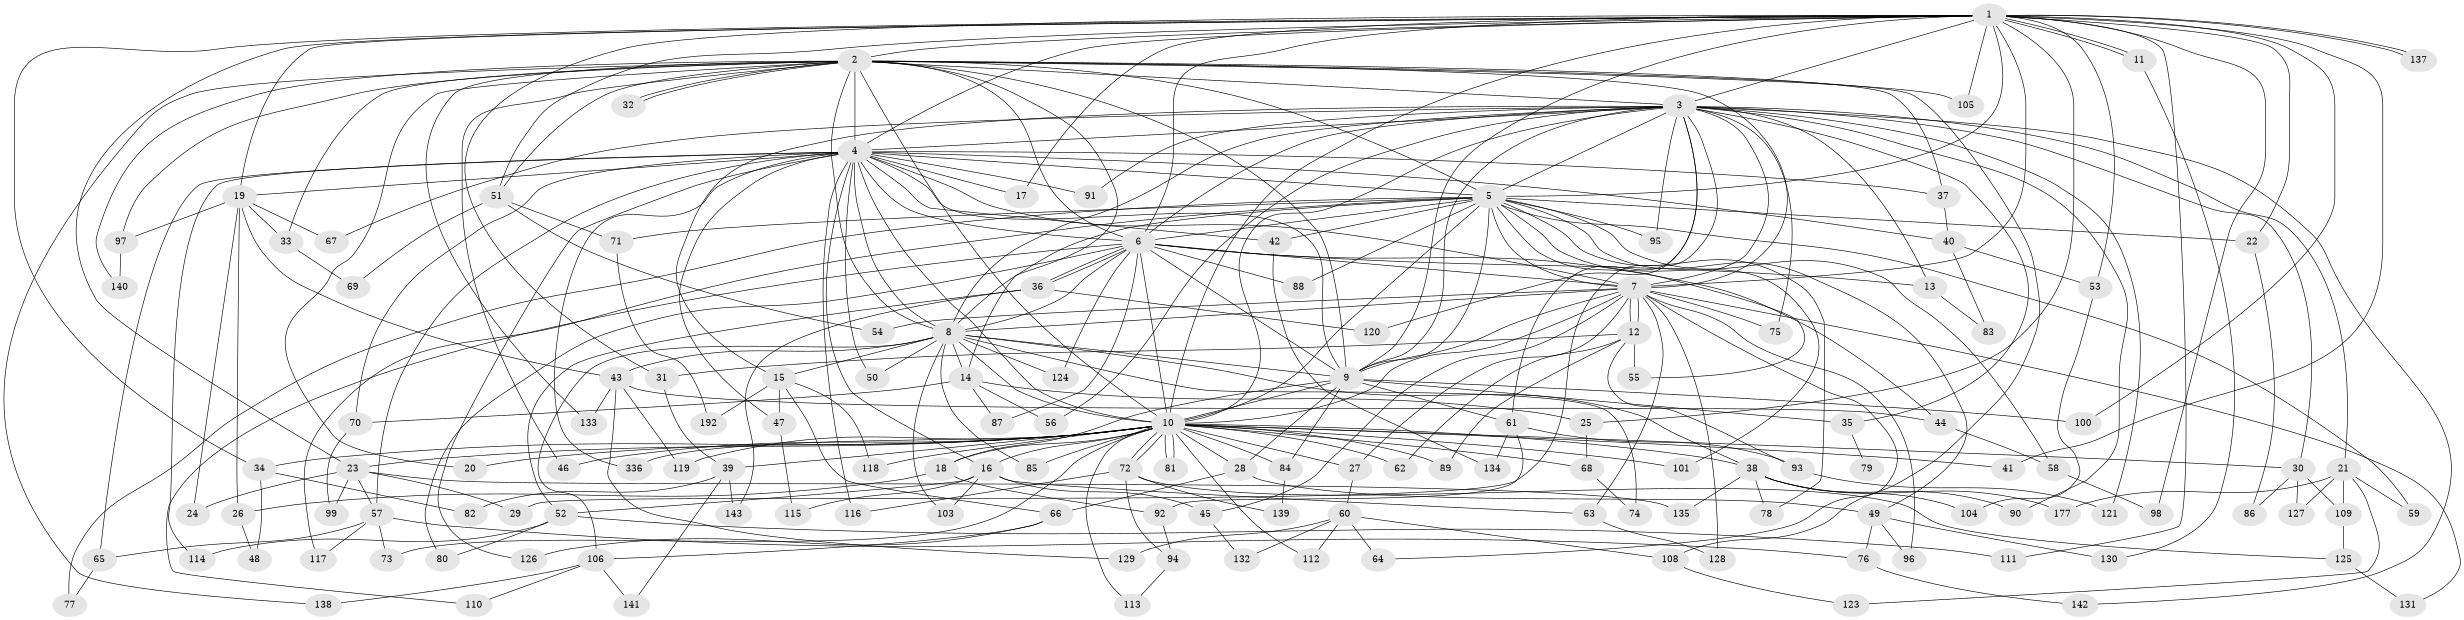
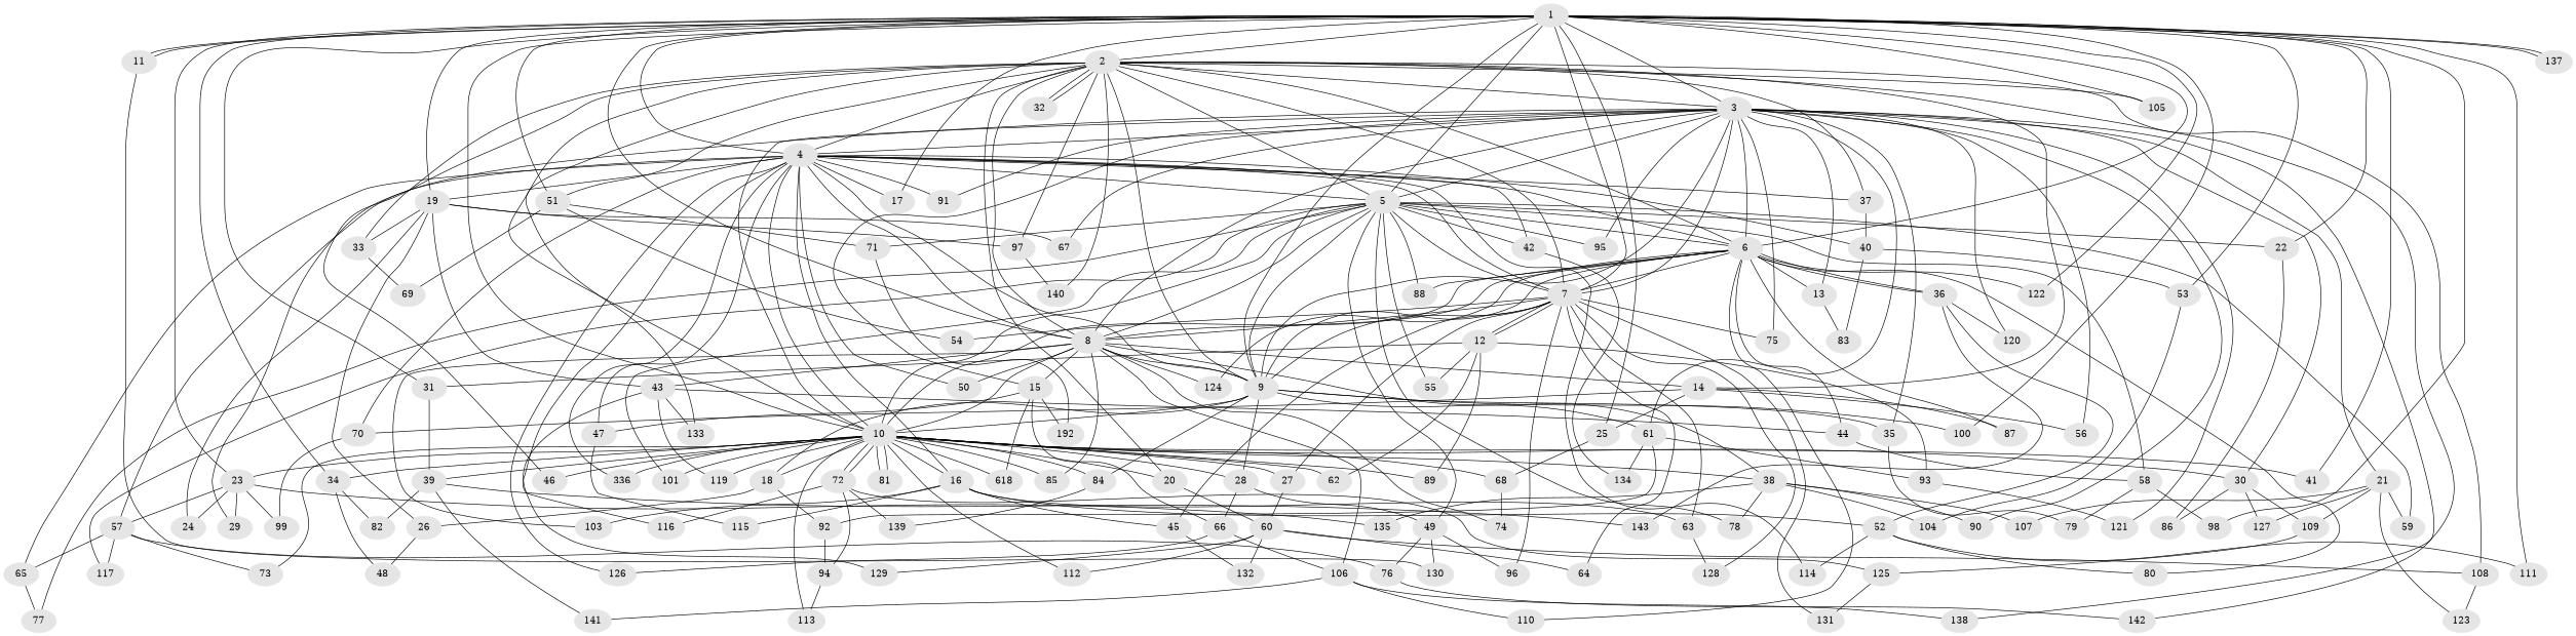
  graph {
    node [color=gray90 style=filled]
    1
    2
    3
    4
    5
    6
    7
    8
    9
    10
    11
    17
    19
    22
    23
    25
    31
    34
    41
    51
    53
    98
    100
    105
    111
+   122
    137
    14
    20
    32
    33
    37
    46
    97
    108
    133
    138
    140
    13
    15
    21
    29
    30
    35
    56
    61
    67
    75
    90
    91
    95
    120
    121
    142
    16
    40
    42
    47
    50
    57
    65
    70
    114
    116
    126
    n66 [label=336]
    49
    55
    58
    59
    71
    77
    78
    88
    101
    117
    36
    44
    80
    87
    110
    124
    12
    27
    45
    54
    63
    64
    96
    128
    131
    38
    43
    74
    85
    103
    106
    18
    28
    84
    39
    62
    68
    72
    73
    81
    89
    112
    113
-   118
+   118 [label=618]
    119
    130
    26
    24
    86
    99
    135
    48
    82
    69
    104
    60
    123
    83
    66
    n126 [label=192]
-   107 [label=177]
+   107
    109
    127
    79
    93
    92
    134
    52
    115
    76
    143
    132
    129
    141
    139
    94
    125
    1 -- 2
    1 -- 3
    1 -- 4
    1 -- 5
    1 -- 6
    1 -- 7
+   1 -- 8
    1 -- 9
    1 -- 10
    1 -- 11
    1 -- 11
    1 -- 17
    1 -- 19
    1 -- 22
    1 -- 23
    1 -- 25
    1 -- 31
    1 -- 34
    1 -- 41
    1 -- 51
    1 -- 53
    1 -- 98
    1 -- 100
    1 -- 105
    1 -- 111
+   1 -- 122
    1 -- 137
    1 -- 137
    2 -- 3
    2 -- 4
    2 -- 5
    2 -- 6
    2 -- 7
    2 -- 8
    2 -- 9
    2 -- 10
    2 -- 51
    2 -- 105
    2 -- 14
    2 -- 20
    2 -- 32
    2 -- 32
    2 -- 33
    2 -- 37
    2 -- 46
    2 -- 97
    2 -- 108
    2 -- 133
    2 -- 138
    2 -- 140
    3 -- 4
    3 -- 5
    3 -- 6
    3 -- 7
    3 -- 8
    3 -- 9
    3 -- 10
    3 -- 13
    3 -- 15
    3 -- 21
    3 -- 29
    3 -- 30
    3 -- 35
    3 -- 56
    3 -- 61
    3 -- 67
    3 -- 75
    3 -- 90
    3 -- 91
    3 -- 95
    3 -- 120
    3 -- 121
    3 -- 142
    4 -- 5
    4 -- 6
    4 -- 7
    4 -- 8
    4 -- 9
    4 -- 10
    4 -- 17
    4 -- 19
    4 -- 37
    4 -- 91
    4 -- 16
    4 -- 40
    4 -- 42
    4 -- 47
    4 -- 50
    4 -- 57
    4 -- 65
    4 -- 70
    4 -- 114
    4 -- 116
    4 -- 126
    4 -- n66
    5 -- 6
    5 -- 7
    5 -- 8
    5 -- 9
    5 -- 10
    5 -- 22
    5 -- 95
    5 -- 42
    5 -- 49
    5 -- 55
    5 -- 58
    5 -- 59
    5 -- 71
    5 -- 77
    5 -- 78
    5 -- 88
    5 -- 101
    5 -- 117
    6 -- 7
    6 -- 8
    6 -- 9
    6 -- 10
+   6 -- 122
    6 -- 13
    6 -- 88
    6 -- 36
    6 -- 36
    6 -- 44
    6 -- 80
    6 -- 87
    6 -- 110
    6 -- 124
    7 -- 8
    7 -- 9
-   7 -- 10
    7 -- 75
    7 -- 12
    7 -- 12
    7 -- 27
    7 -- 45
    7 -- 54
    7 -- 63
    7 -- 64
    7 -- 96
    7 -- 128
    7 -- 131
    8 -- 9
    8 -- 10
    8 -- 14
    8 -- 15
    8 -- 50
    8 -- 124
    8 -- 38
    8 -- 43
    8 -- 74
    8 -- 85
    8 -- 103
    8 -- 106
    9 -- 10
    9 -- 100
    9 -- 35
    9 -- 61
    9 -- 18
    9 -- 28
    9 -- 84
    10 -- 23
    10 -- 34
    10 -- 41
    10 -- 20
    10 -- 46
    10 -- 30
    10 -- 16
    10 -- n66
    10 -- 101
    10 -- 27
    10 -- 38
    10 -- 85
    10 -- 18
    10 -- 28
    10 -- 84
    10 -- 39
    10 -- 62
    10 -- 68
    10 -- 72
    10 -- 72
    10 -- 73
    10 -- 81
    10 -- 81
    10 -- 89
    10 -- 112
    10 -- 113
    10 -- 118
    10 -- 119
    11 -- 130
    19 -- 33
    19 -- 97
    19 -- 67
    19 -- 43
    19 -- 26
    19 -- 24
    22 -- 86
    23 -- 29
    23 -- 57
    23 -- 24
    23 -- 99
    23 -- 135
    25 -- 68
    31 -- 39
    34 -- 48
    34 -- 82
    51 -- 71
    51 -- 54
    51 -- 69
    53 -- 104
    14 -- 25
    14 -- 56
    14 -- 70
    14 -- 87
+   20 -- 60
    33 -- 69
    37 -- 40
    97 -- 140
    108 -- 123
    13 -- 83
    15 -- 47
    15 -- 118
    15 -- 66
    15 -- n126
    21 -- 59
    21 -- 123
    21 -- 107
    21 -- 109
    21 -- 127
    30 -- 86
    30 -- 109
    30 -- 127
    35 -- 79
    61 -- 93
    61 -- 92
    61 -- 134
    16 -- 45
    16 -- 63
    16 -- 103
    16 -- 52
    16 -- 115
    40 -- 53
    40 -- 83
    42 -- 134
    47 -- 115
    57 -- 65
    57 -- 117
    57 -- 73
    57 -- 76
    65 -- 77
    70 -- 99
    49 -- 96
    49 -- 130
    49 -- 76
    58 -- 98
+   58 -- 79
    71 -- n126
    36 -- 120
    36 -- 52
    36 -- 143
    44 -- 58
    12 -- 31
    12 -- 55
    12 -- 62
    12 -- 89
    12 -- 93
    27 -- 60
    45 -- 132
    63 -- 128
    38 -- 90
    38 -- 78
    38 -- 135
    38 -- 104
    38 -- 107
    43 -- 133
    43 -- 44
    43 -- 119
    43 -- 129
    106 -- 138
    106 -- 110
    106 -- 141
    18 -- 26
    18 -- 92
    28 -- 49
    28 -- 66
    84 -- 139
    39 -- 82
    39 -- 143
    39 -- 141
    68 -- 74
    72 -- 116
    72 -- 139
    72 -- 94
    72 -- 125
    26 -- 48
    60 -- 108
    60 -- 64
    60 -- 112
    60 -- 132
    60 -- 129
    66 -- 126
    66 -- 106
    109 -- 125
    93 -- 121
    92 -- 94
    52 -- 111
    52 -- 114
    52 -- 80
    76 -- 142
    94 -- 113
    125 -- 131
  }
